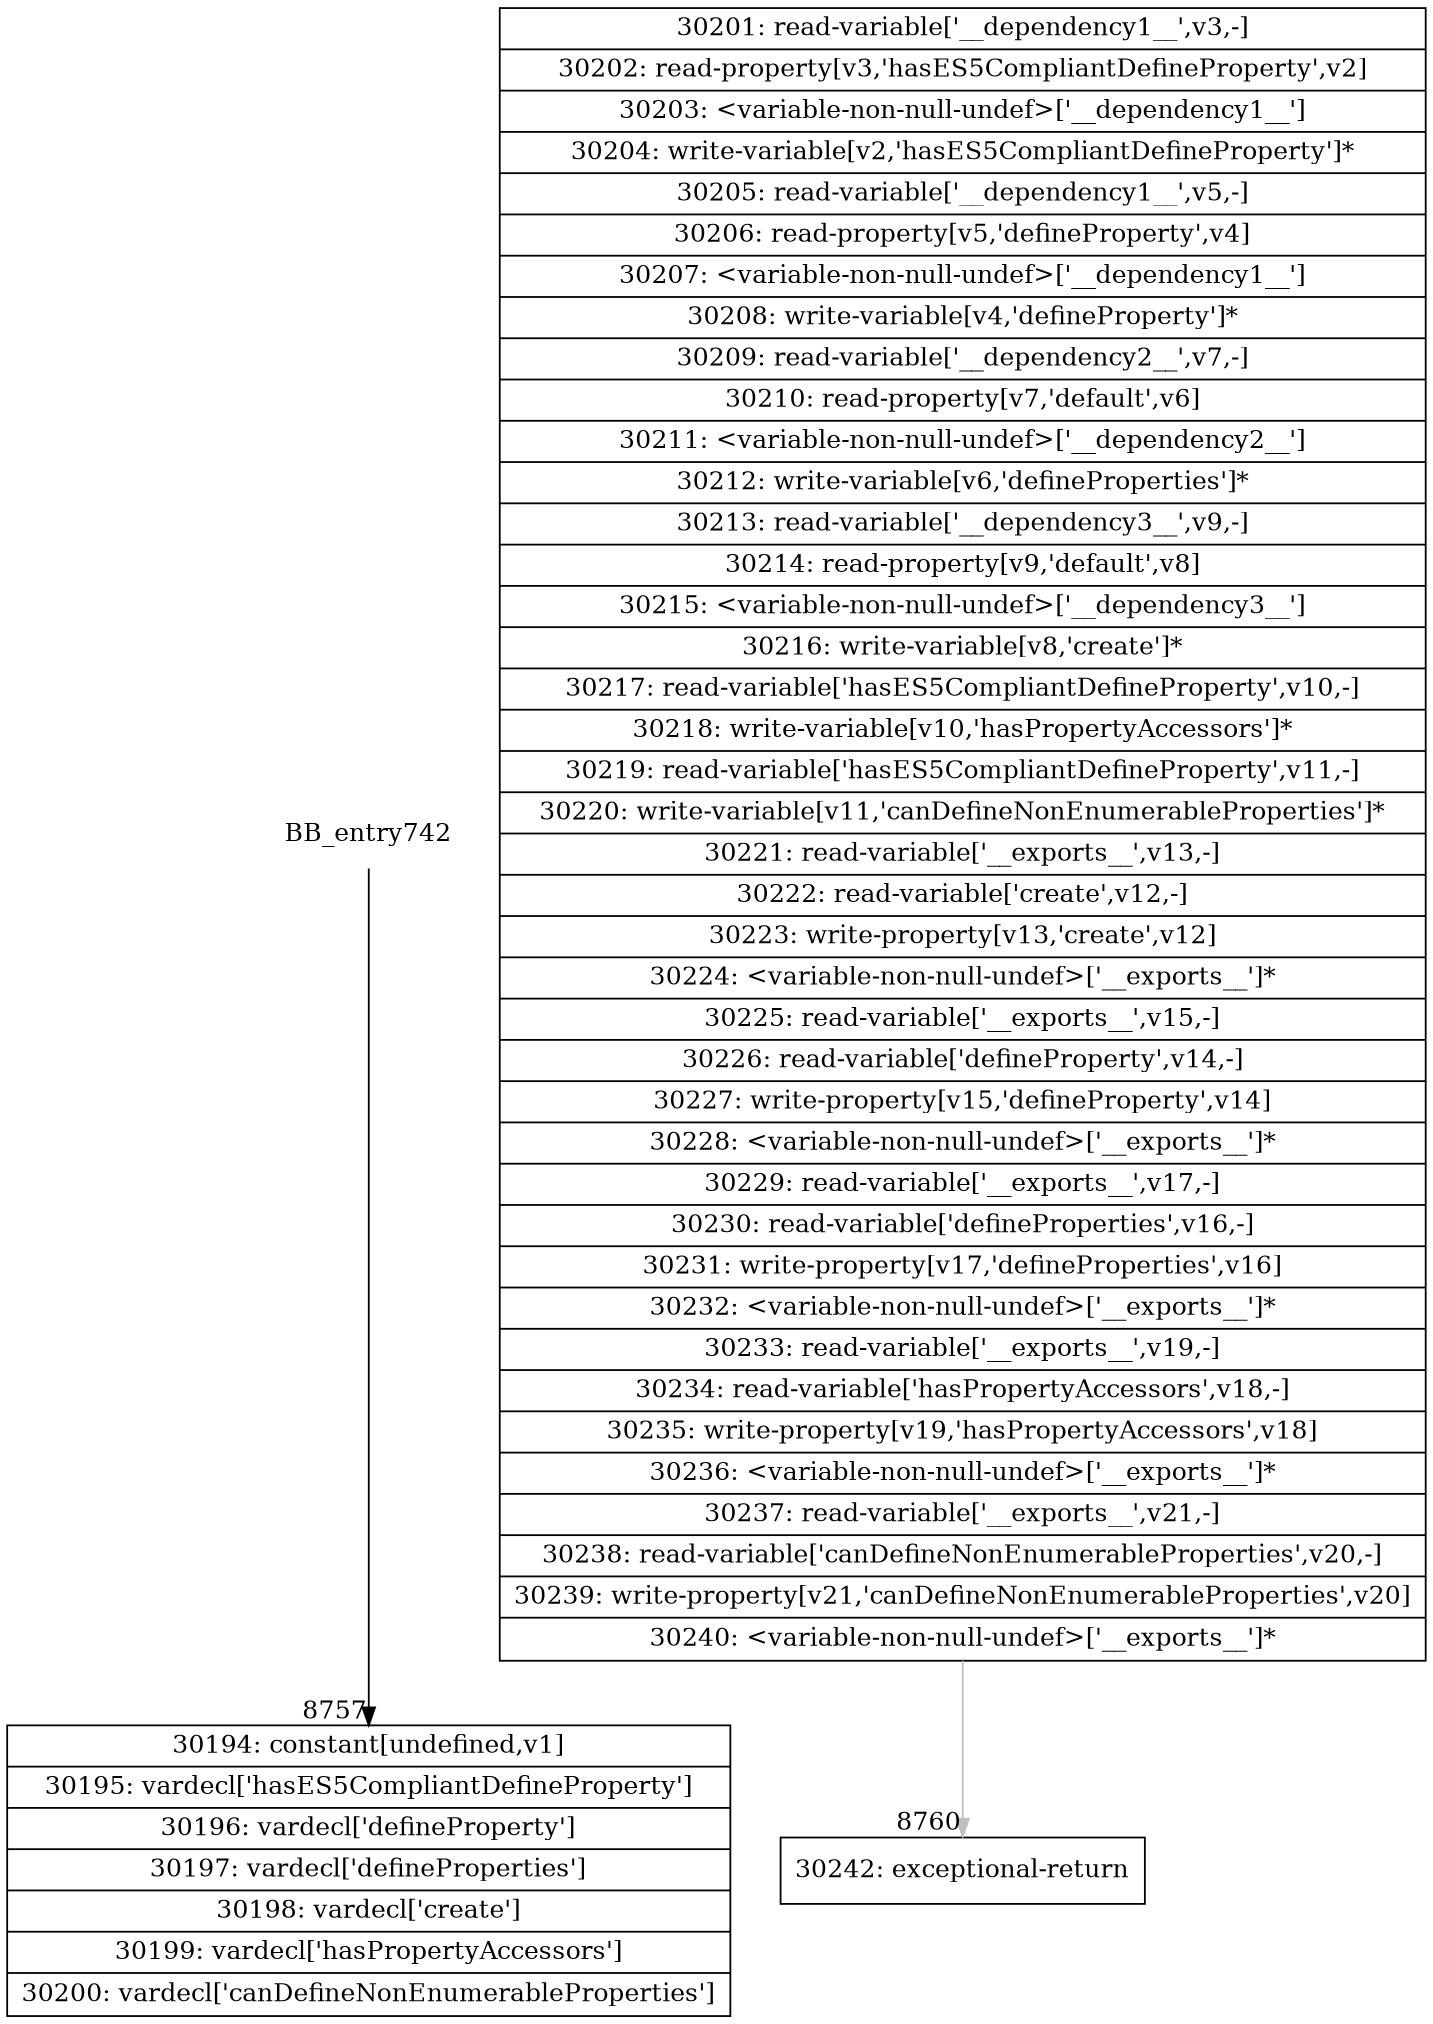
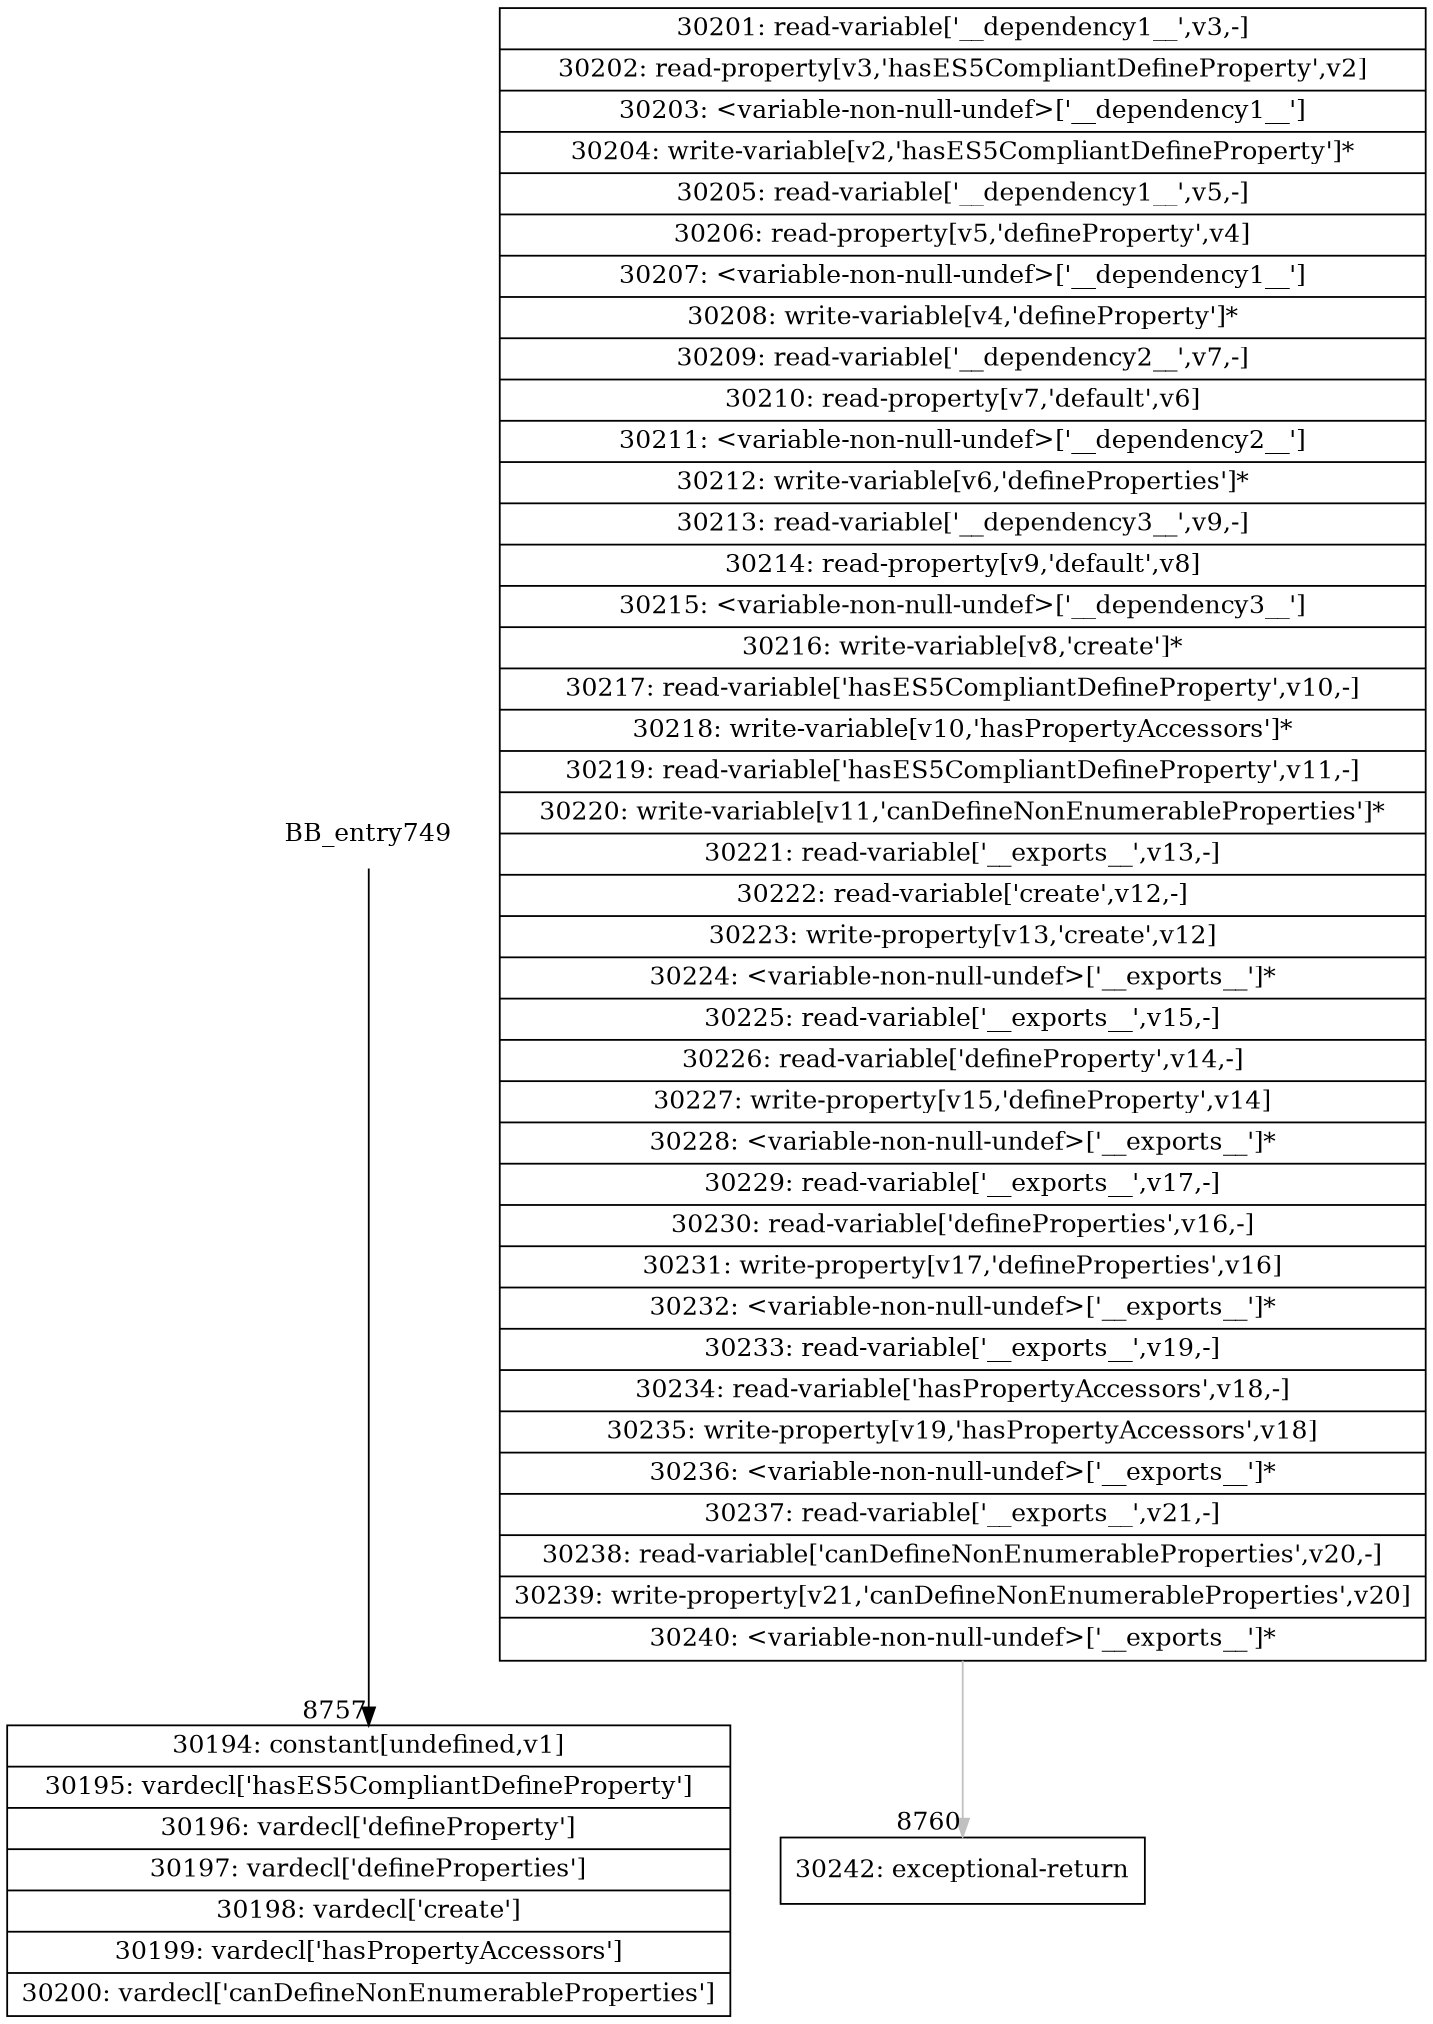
  digraph {
    rankdir=TD
    node [shape=record]
    edge [headport=n tailport=s]
-   BB_entry742 [shape=none]
+   BB_entry742 [shape=none label=BB_entry749]
    n2 [label="{30194: constant[undefined,v1]|30195: vardecl['hasES5CompliantDefineProperty']|30196: vardecl['defineProperty']|30197: vardecl['defineProperties']|30198: vardecl['create']|30199: vardecl['hasPropertyAccessors']|30200: vardecl['canDefineNonEnumerableProperties']}"]
    n3 [label="{30201: read-variable['__dependency1__',v3,-]|30202: read-property[v3,'hasES5CompliantDefineProperty',v2]|30203: \<variable-non-null-undef\>['__dependency1__']|30204: write-variable[v2,'hasES5CompliantDefineProperty']*|30205: read-variable['__dependency1__',v5,-]|30206: read-property[v5,'defineProperty',v4]|30207: \<variable-non-null-undef\>['__dependency1__']|30208: write-variable[v4,'defineProperty']*|30209: read-variable['__dependency2__',v7,-]|30210: read-property[v7,'default',v6]|30211: \<variable-non-null-undef\>['__dependency2__']|30212: write-variable[v6,'defineProperties']*|30213: read-variable['__dependency3__',v9,-]|30214: read-property[v9,'default',v8]|30215: \<variable-non-null-undef\>['__dependency3__']|30216: write-variable[v8,'create']*|30217: read-variable['hasES5CompliantDefineProperty',v10,-]|30218: write-variable[v10,'hasPropertyAccessors']*|30219: read-variable['hasES5CompliantDefineProperty',v11,-]|30220: write-variable[v11,'canDefineNonEnumerableProperties']*|30221: read-variable['__exports__',v13,-]|30222: read-variable['create',v12,-]|30223: write-property[v13,'create',v12]|30224: \<variable-non-null-undef\>['__exports__']*|30225: read-variable['__exports__',v15,-]|30226: read-variable['defineProperty',v14,-]|30227: write-property[v15,'defineProperty',v14]|30228: \<variable-non-null-undef\>['__exports__']*|30229: read-variable['__exports__',v17,-]|30230: read-variable['defineProperties',v16,-]|30231: write-property[v17,'defineProperties',v16]|30232: \<variable-non-null-undef\>['__exports__']*|30233: read-variable['__exports__',v19,-]|30234: read-variable['hasPropertyAccessors',v18,-]|30235: write-property[v19,'hasPropertyAccessors',v18]|30236: \<variable-non-null-undef\>['__exports__']*|30237: read-variable['__exports__',v21,-]|30238: read-variable['canDefineNonEnumerableProperties',v20,-]|30239: write-property[v21,'canDefineNonEnumerableProperties',v20]|30240: \<variable-non-null-undef\>['__exports__']*}"]
    n4 [label="{30242: exceptional-return}"]
    BB_entry742 -> n2 [headlabel="    8757"]
    n3 -> n4 [color=gray headlabel="      8760"]
  }
